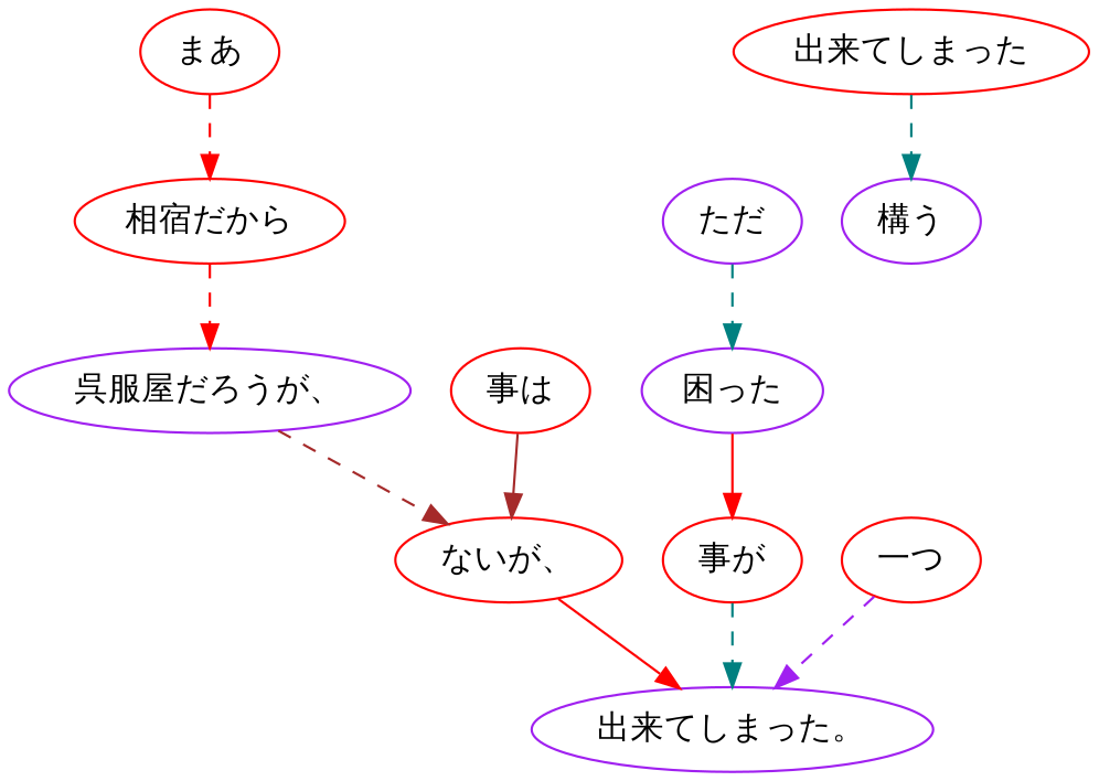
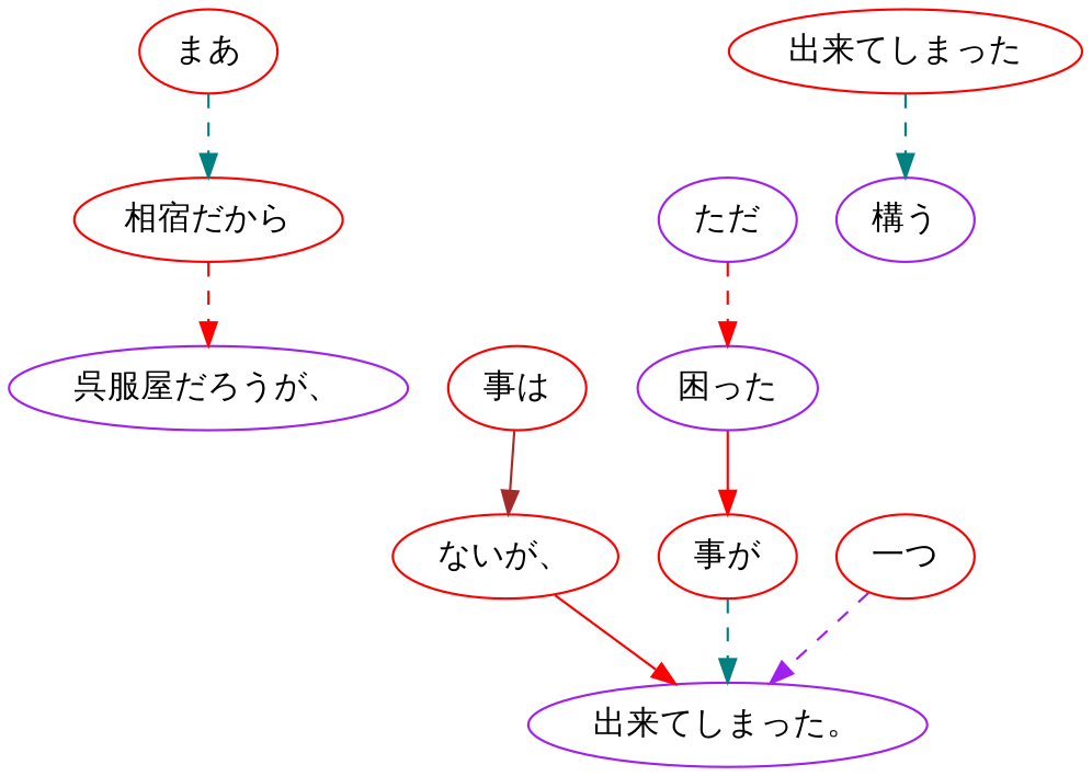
  digraph {
    node [color=red]
    edge [color=red style=dashed]
    n1 [label="まあ"]
    n2 [label="相宿だから"]
    n3 [color=purple label="呉服屋だろうが、"]
    n4 [label="ないが、"]
    n5 [color=purple label="出来てしまった。"]
    n6 [label="出来てしまった"]
    n7 [color=purple label="構う"]
    n8 [label="事は"]
    n9 [color=purple label="ただ"]
    n10 [color=purple label="困った"]
    n11 [label="事が"]
    n12 [label="一つ"]
-   n1 -> n2
+   n1 -> n2 [color=teal]
    n2 -> n3
-   n3 -> n4 [color=brown]
    n4 -> n5 [style=solid]
    n6 -> n7 [color=teal]
    n8 -> n4 [color=brown style=solid]
-   n9 -> n10 [color=teal]
+   n9 -> n10
    n10 -> n11 [style=solid]
    n11 -> n5 [color=teal]
    n12 -> n5 [color=purple]
  }
